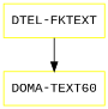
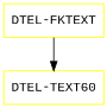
  digraph {
    fontname="Liberation Mono"
    node [color=yellow shape=box fontname="Liberation Mono"]
    "DTEL-FKTEXT"
-   "DOMA-TEXT60"
+   "DOMA-TEXT60" [label="DTEL-TEXT60"]
    "DTEL-FKTEXT" -> "DOMA-TEXT60" [fontname="Liberation Mono"]
  }
